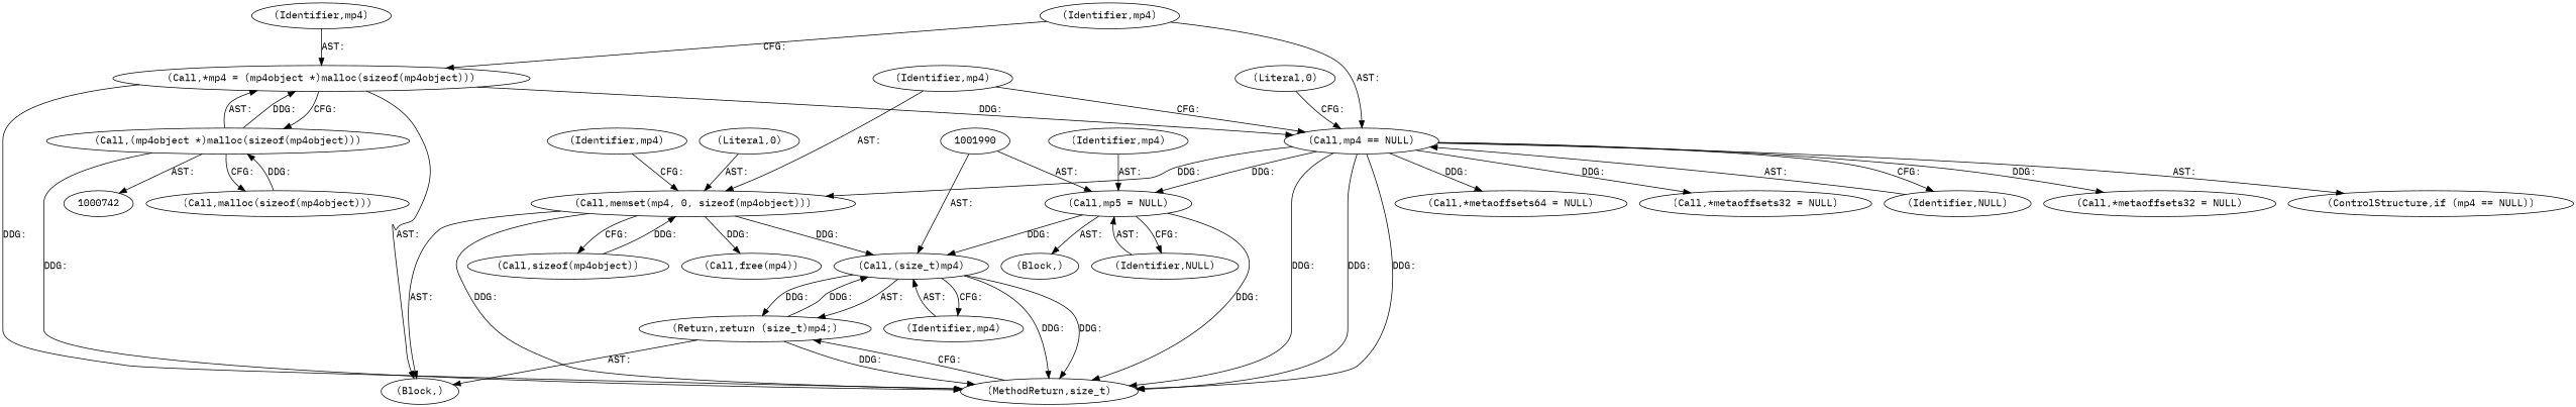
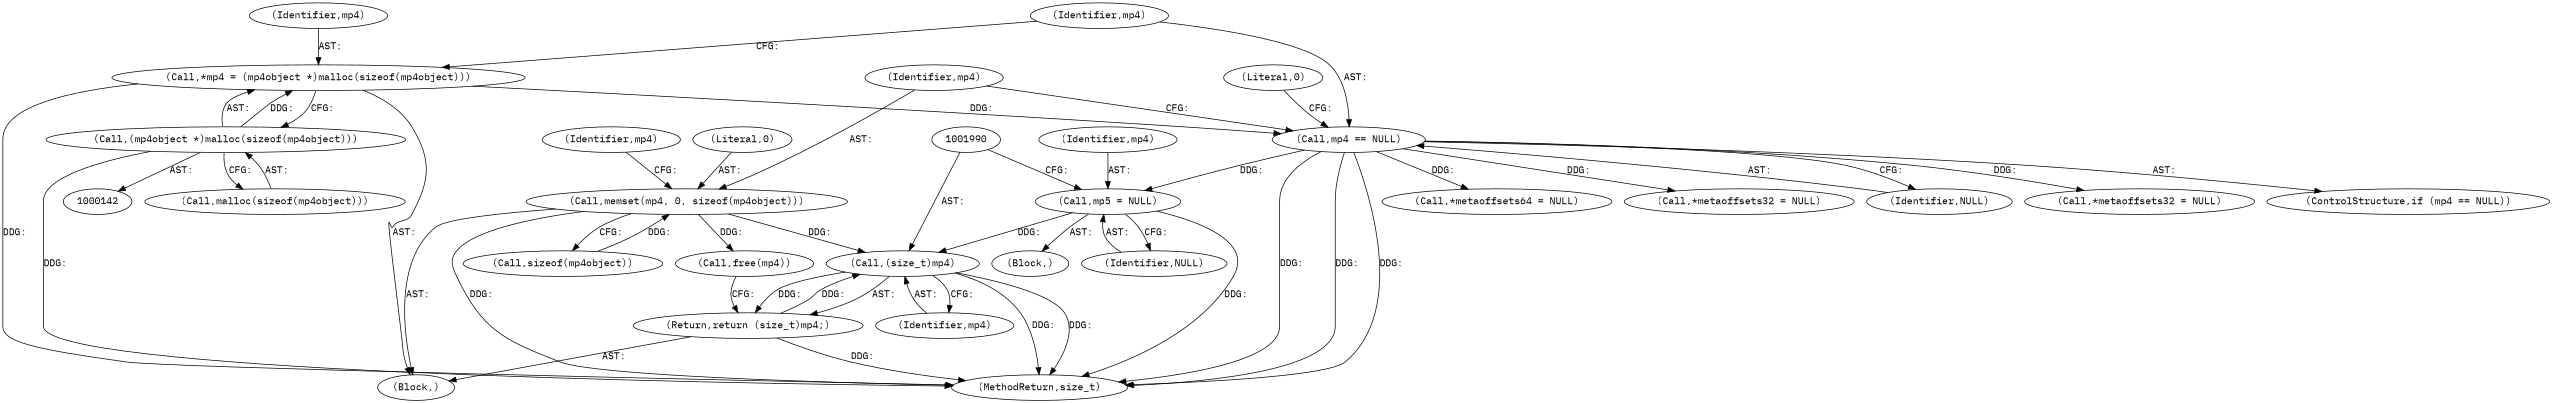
  digraph {
    fontname="IBM Plex Mono"
    node [fontname="IBM Plex Mono"]
    edge [fontname="IBM Plex Mono"]
    n1 [label="(Call,(size_t)mp4)"]
    n2 [label="(Return,return (size_t)mp4;)"]
    n3 [label="(MethodReturn,size_t)"]
    n4 [label="(Identifier,mp4)"]
    n5 [label="(Block,)"]
    n6 [label="(Call,mp5 = NULL)"]
    n7 [label="(Block,)"]
    n8 [label="(Identifier,NULL)"]
    n9 [label="(Call,mp4 == NULL)"]
    n10 [label="(Call,memset(mp4, 0, sizeof(mp4object)))"]
    n11 [label="(Call,*metaoffsets64 = NULL)"]
    n12 [label="(Call,*metaoffsets32 = NULL)"]
    n13 [label="(Identifier,NULL)"]
    n14 [label="(Call,*metaoffsets32 = NULL)"]
    n15 [label="(ControlStructure,if (mp4 == NULL))"]
    n16 [label="(Call,free(mp4))"]
    n17 [label="(Call,sizeof(mp4object))"]
    n18 [label="(Call,*mp4 = (mp4object *)malloc(sizeof(mp4object)))"]
    n19 [label="(Call,(mp4object *)malloc(sizeof(mp4object)))"]
    n20 [label="(Call,malloc(sizeof(mp4object)))"]
-   1000142 [label=1000742]
+   1000142
    n22 [label="(Literal,0)"]
    n23 [label="(Identifier,mp4)"]
    n24 [label="(Identifier,mp4)"]
    n25 [label="(Literal,0)"]
    n26 [label="(Identifier,mp4)"]
    n27 [label="(Identifier,mp4)"]
    n28 [label="(Identifier,mp4)"]
    1001990
    n1 -> n2 [label="AST: "]
    n1 -> n2 [label="DDG: "]
    n1 -> n3 [label="DDG: "]
    n1 -> n3 [label="DDG: "]
    n1 -> n4 [label="CFG: "]
    n2 -> n1 [label="DDG: "]
    n2 -> n3 [label="DDG: "]
    n2 -> n5 [label="AST: "]
-   n3 -> n2 [label="CFG: "]
+   n16 -> n2 [label="CFG: "]
    n4 -> n1 [label="AST: "]
    n6 -> n1 [label="DDG: "]
    n6 -> n3 [label="DDG: "]
    n6 -> n7 [label="AST: "]
    n6 -> n8 [label="CFG: "]
    n8 -> n6 [label="AST: "]
    n9 -> n3 [label="DDG: "]
    n9 -> n3 [label="DDG: "]
    n9 -> n3 [label="DDG: "]
    n9 -> n6 [label="DDG: "]
-   n9 -> n10 [label="DDG: "]
    n9 -> n11 [label="DDG: "]
    n9 -> n12 [label="DDG: "]
    n9 -> n13 [label="CFG: "]
    n9 -> n14 [label="DDG: "]
    n9 -> n15 [label="AST: "]
    n10 -> n1 [label="DDG: "]
    n10 -> n3 [label="DDG: "]
    n10 -> n5 [label="AST: "]
    n10 -> n16 [label="DDG: "]
    n10 -> n17 [label="CFG: "]
    n13 -> n9 [label="AST: "]
    n17 -> n10 [label="DDG: "]
    n18 -> n3 [label="DDG: "]
    n18 -> n5 [label="AST: "]
    n18 -> n9 [label="DDG: "]
    n18 -> n19 [label="CFG: "]
    n19 -> n3 [label="DDG: "]
    n19 -> n18 [label="AST: "]
    n19 -> n18 [label="DDG: "]
    n19 -> n20 [label="CFG: "]
    n19 -> 1000142 [label="AST: "]
-   n20 -> n19 [label="DDG: "]
+   n20 -> n19 [label="AST: "]
    n22 -> n9 [label="CFG: "]
    n23 -> n6 [label="AST: "]
    n24 -> n9 [label="AST: "]
    n24 -> n18 [label="CFG: "]
    n25 -> n10 [label="AST: "]
    n26 -> n10 [label="CFG: "]
    n27 -> n9 [label="CFG: "]
    n27 -> n10 [label="AST: "]
    n28 -> n18 [label="AST: "]
    1001990 -> n1 [label="AST: "]
-   1001990 -> n6 [label="AST: "]
+   1001990 -> n6 [label="CFG: "]
  }
